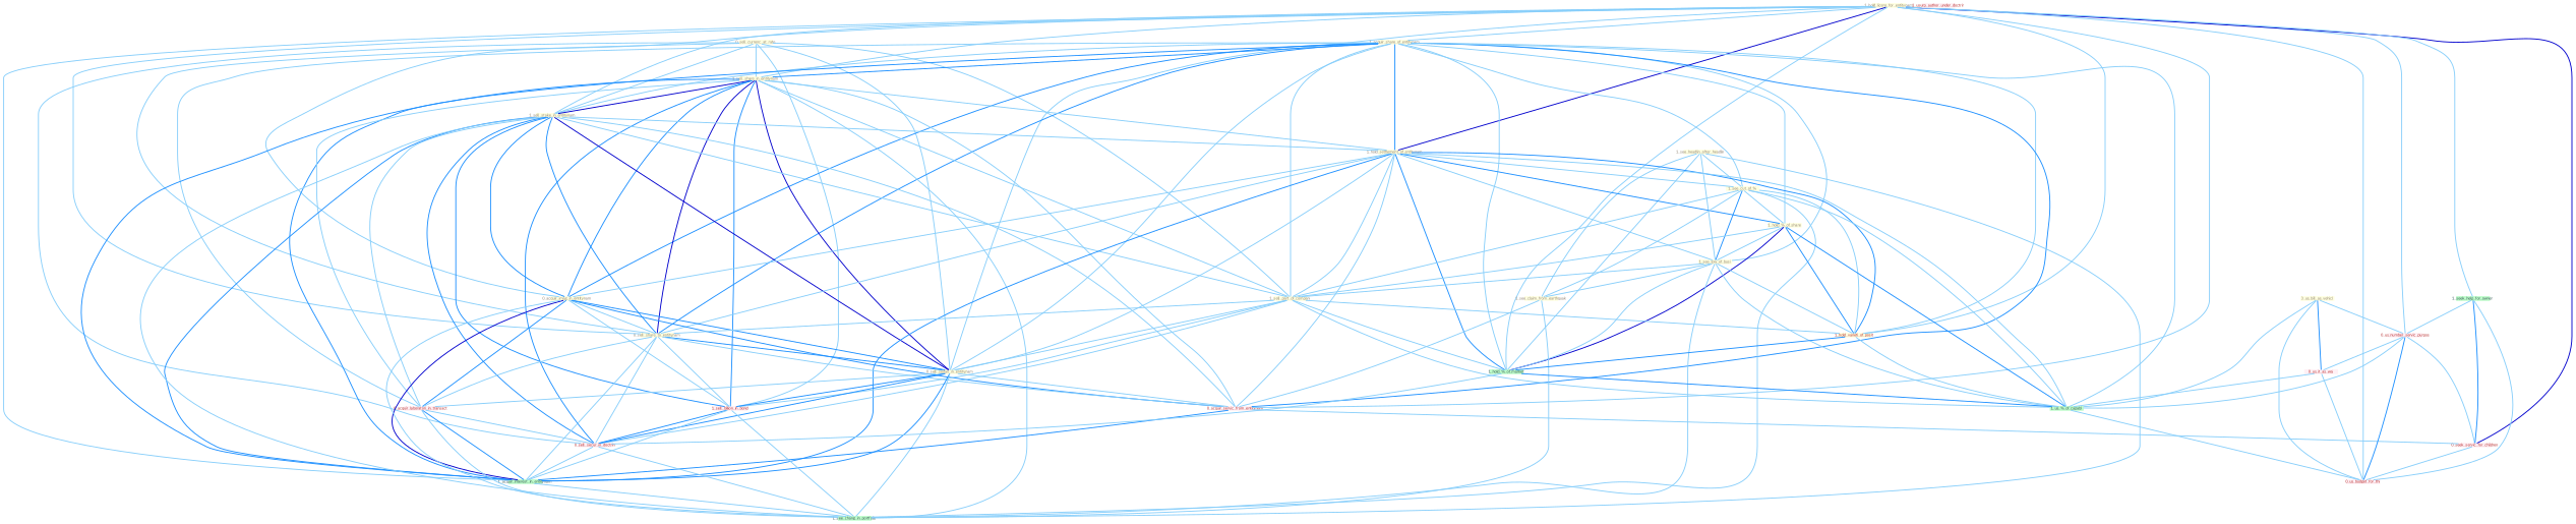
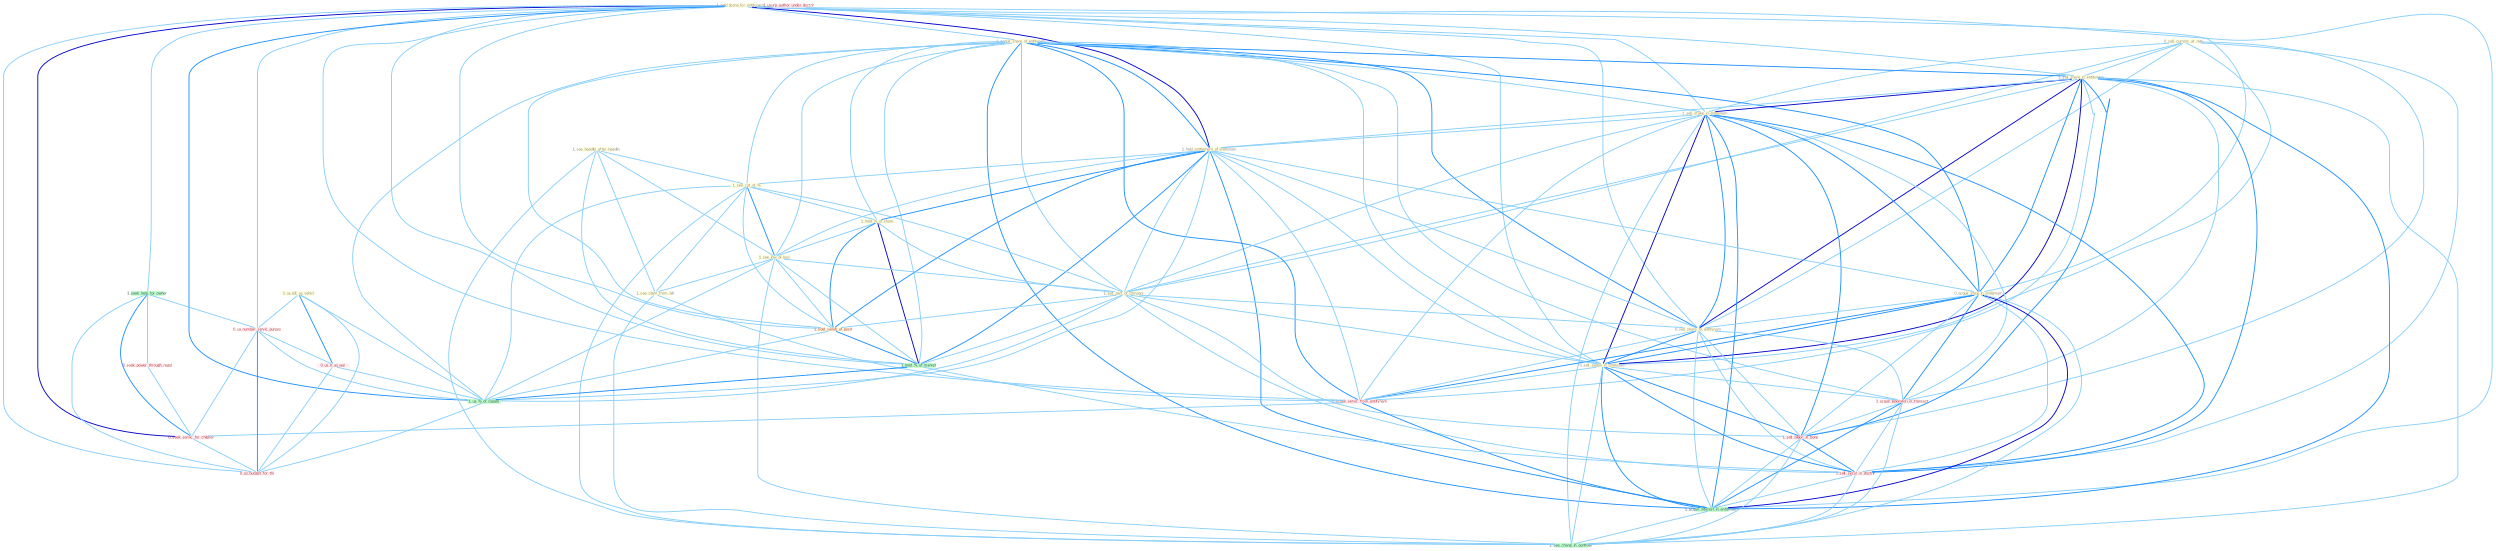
  graph {
    fontname="IBM Plex Sans"
    node [color="#ffffe0" fixedsize=true fontcolor="#8b7d6b" fontname="IBM Plex Sans" fontsize=4 shape=polygon style=filled]
    edge [color="#87cefa" fontname="IBM Plex Sans" w=1]
    "1_hold_licens_for_entitynam " [height=.06 width=.5]
    "0_sell_currenc_at_rate " [height=.06 width=.5]
    "1_acquir_share_of_entitynam " [height=.06 width=.5]
    "1_sell_share_in_entitynam " [height=.06 width=.5]
    "1_sell_stake_in_entitynam " [height=.06 width=.5]
    "1_see_headlin_after_headlin " [height=.06 width=.5]
    "1_hold_settlement_of_entitynam " [height=.06 width=.5]
    "1_see_cut_of_% " [height=.06 width=.5]
    "1_hold_%_of_share " [height=.06 width=.5]
    "0_acquir_imag_in_entitynam " [height=.06 width=.5]
    "1_see_low_of_busi " [height=.06 width=.5]
    "1_sell_part_of_compani " [height=.06 width=.5]
    "0_us_bill_as_vehicl " [height=.06 width=.5]
-   "1_see_claim_from_earthquak " [height=.06 width=.5]
+   "1_see_claim_from_earthquak " [height=.06 width=.5 label="1_see_claim_from_bill"]
    "0_sell_share_to_entitynam " [height=.06 width=.5]
    "0_sell_sedan_in_entitynam " [height=.06 width=.5]
    "1_hold_varieti_of_posit " [fontcolor="#b22222" height=.06 width=.5]
    "0_acquir_servic_from_entitynam " [color="#fff0f5" fontcolor="#b22222" height=.06 width=.5]
+   "0_seek_power_through_regul " [color="#fff0f5" fontcolor="#b22222" height=.06 width=.5]
    n20 [color="#fff0f5" fontcolor="#b22222" height=.06 label="0_us_number_servic_purpos" width=.5]
    "0_acquir_laboratori_in_transact " [color="#fff0f5" fontcolor="#b22222" height=.06 width=.5]
    "1_sell_billion_in_bond " [color="#fff0f5" fontcolor="#b22222" height=.06 width=.5]
    "0_us_it_as_wai " [color="#fff0f5" fontcolor="#b22222" height=.06 width=.5]
    "1_usurp_author_under_doctrin " [color="#fff0f5" fontcolor="#b22222" height=.06 width=.5]
    n25 [color="#fff0f5" fontcolor="#b22222" height=.06 label="0_sell_secur_in_doctrin" width=.5]
    "0_seek_servic_for_children " [color="#fff0f5" fontcolor="#b22222" height=.06 width=.5]
    "0_us_budget_for_thi " [color="#fff0f5" fontcolor="#b22222" height=.06 width=.5]
    "1_seek_help_for_owner " [color="#BDFCC9" fontcolor="#2f4f4f" height=.06 width=.5]
    "1_hold_%_of_market " [color="#BDFCC9" fontcolor="#2f4f4f" height=.06 width=.5]
    "1_acquir_interest_in_entitynam " [color="#BDFCC9" fontcolor="#2f4f4f" height=.06 width=.5]
    "1_us_%_of_capabl " [color="#BDFCC9" fontcolor="#2f4f4f" height=.06 width=.5]
    "1_see_chang_in_portfolio " [color="#BDFCC9" fontcolor="#2f4f4f" height=.06 width=.5]
    subgraph sub_1 {
      "1_hold_licens_for_entitynam "
      "0_sell_currenc_at_rate "
      "1_acquir_share_of_entitynam "
      "1_sell_share_in_entitynam "
      "1_sell_stake_in_entitynam "
      "1_see_headlin_after_headlin "
      "1_hold_settlement_of_entitynam "
      "1_see_cut_of_% "
      "1_hold_%_of_share "
      "0_acquir_imag_in_entitynam "
      "1_see_low_of_busi "
      "1_sell_part_of_compani "
      "0_us_bill_as_vehicl "
      "1_see_claim_from_earthquak "
      "0_sell_share_to_entitynam "
      "0_sell_sedan_in_entitynam "
      "1_hold_varieti_of_posit "
    }
    subgraph sub_2 {
      "0_acquir_servic_from_entitynam "
+     "0_seek_power_through_regul "
      n20
      "0_acquir_laboratori_in_transact "
      "1_sell_billion_in_bond "
      "0_us_it_as_wai "
      "1_usurp_author_under_doctrin "
      n25
      "0_seek_servic_for_children "
      "0_us_budget_for_thi "
    }
    "1_hold_licens_for_entitynam " -- "1_acquir_share_of_entitynam "
    "1_hold_licens_for_entitynam " -- "1_sell_share_in_entitynam "
    "1_hold_licens_for_entitynam " -- "1_sell_stake_in_entitynam "
    "1_hold_licens_for_entitynam " -- "1_hold_settlement_of_entitynam " [color="#0000cd" w=2]
    "1_hold_licens_for_entitynam " -- "0_acquir_imag_in_entitynam "
    "1_hold_licens_for_entitynam " -- "0_sell_share_to_entitynam "
    "1_hold_licens_for_entitynam " -- "0_sell_sedan_in_entitynam "
    "1_hold_licens_for_entitynam " -- "1_hold_varieti_of_posit "
    "1_hold_licens_for_entitynam " -- "0_acquir_servic_from_entitynam "
    "1_hold_licens_for_entitynam " -- n20
    "1_hold_licens_for_entitynam " -- "0_seek_servic_for_children " [color="#0000cd"]
    "1_hold_licens_for_entitynam " -- "0_us_budget_for_thi "
    "1_hold_licens_for_entitynam " -- "1_seek_help_for_owner "
    "1_hold_licens_for_entitynam " -- "1_hold_%_of_market "
    "1_hold_licens_for_entitynam " -- "1_acquir_interest_in_entitynam "
    "0_sell_currenc_at_rate " -- "1_sell_share_in_entitynam "
    "0_sell_currenc_at_rate " -- "1_sell_stake_in_entitynam "
    "0_sell_currenc_at_rate " -- "1_sell_part_of_compani "
    "0_sell_currenc_at_rate " -- "0_sell_share_to_entitynam "
    "0_sell_currenc_at_rate " -- "0_sell_sedan_in_entitynam "
    "0_sell_currenc_at_rate " -- "1_sell_billion_in_bond "
    "0_sell_currenc_at_rate " -- n25
    "1_acquir_share_of_entitynam " -- "1_sell_share_in_entitynam " [color="#1e90ff" w=2]
    "1_acquir_share_of_entitynam " -- "1_sell_stake_in_entitynam "
    "1_acquir_share_of_entitynam " -- "1_hold_settlement_of_entitynam " [color="#1e90ff" w=2]
    "1_acquir_share_of_entitynam " -- "1_see_cut_of_% "
    "1_acquir_share_of_entitynam " -- "1_hold_%_of_share "
    "1_acquir_share_of_entitynam " -- "0_acquir_imag_in_entitynam " [color="#1e90ff" w=2]
    "1_acquir_share_of_entitynam " -- "1_see_low_of_busi "
    "1_acquir_share_of_entitynam " -- "1_sell_part_of_compani "
    "1_acquir_share_of_entitynam " -- "0_sell_share_to_entitynam " [color="#1e90ff" w=2]
    "1_acquir_share_of_entitynam " -- "0_sell_sedan_in_entitynam "
    "1_acquir_share_of_entitynam " -- "1_hold_varieti_of_posit "
    "1_acquir_share_of_entitynam " -- "0_acquir_servic_from_entitynam " [color="#1e90ff" w=2]
    "1_acquir_share_of_entitynam " -- "0_acquir_laboratori_in_transact "
    "1_acquir_share_of_entitynam " -- "1_hold_%_of_market "
    "1_acquir_share_of_entitynam " -- "1_acquir_interest_in_entitynam " [color="#1e90ff" w=2]
    "1_acquir_share_of_entitynam " -- "1_us_%_of_capabl "
    "1_sell_share_in_entitynam " -- "1_sell_stake_in_entitynam " [color="#0000cd" w=3]
    "1_sell_share_in_entitynam " -- "1_hold_settlement_of_entitynam "
    "1_sell_share_in_entitynam " -- "0_acquir_imag_in_entitynam " [color="#1e90ff" w=2]
    "1_sell_share_in_entitynam " -- "1_sell_part_of_compani "
    "1_sell_share_in_entitynam " -- "0_sell_share_to_entitynam " [color="#0000cd" w=3]
    "1_sell_share_in_entitynam " -- "0_sell_sedan_in_entitynam " [color="#0000cd" w=3]
    "1_sell_share_in_entitynam " -- "0_acquir_servic_from_entitynam "
    "1_sell_share_in_entitynam " -- "0_acquir_laboratori_in_transact "
    "1_sell_share_in_entitynam " -- "1_sell_billion_in_bond " [color="#1e90ff" w=2]
    "1_sell_share_in_entitynam " -- n25 [color="#1e90ff" w=2]
    "1_sell_share_in_entitynam " -- "1_acquir_interest_in_entitynam " [color="#1e90ff" w=2]
    "1_sell_share_in_entitynam " -- "1_see_chang_in_portfolio "
    "1_sell_stake_in_entitynam " -- "1_hold_settlement_of_entitynam "
    "1_sell_stake_in_entitynam " -- "0_acquir_imag_in_entitynam " [color="#1e90ff" w=2]
    "1_sell_stake_in_entitynam " -- "1_sell_part_of_compani "
    "1_sell_stake_in_entitynam " -- "0_sell_share_to_entitynam " [color="#1e90ff" w=2]
    "1_sell_stake_in_entitynam " -- "0_sell_sedan_in_entitynam " [color="#0000cd" w=3]
    "1_sell_stake_in_entitynam " -- "0_acquir_servic_from_entitynam "
    "1_sell_stake_in_entitynam " -- "0_acquir_laboratori_in_transact "
    "1_sell_stake_in_entitynam " -- "1_sell_billion_in_bond " [color="#1e90ff" w=2]
    "1_sell_stake_in_entitynam " -- n25 [color="#1e90ff" w=2]
    "1_sell_stake_in_entitynam " -- "1_acquir_interest_in_entitynam " [color="#1e90ff" w=2]
    "1_sell_stake_in_entitynam " -- "1_see_chang_in_portfolio "
    "1_see_headlin_after_headlin " -- "1_see_cut_of_% "
    "1_see_headlin_after_headlin " -- "1_see_low_of_busi "
    "1_see_headlin_after_headlin " -- "1_see_claim_from_earthquak "
    "1_see_headlin_after_headlin " -- "1_hold_%_of_market "
    "1_see_headlin_after_headlin " -- "1_see_chang_in_portfolio "
    "1_hold_settlement_of_entitynam " -- "1_see_cut_of_% "
    "1_hold_settlement_of_entitynam " -- "1_hold_%_of_share " [color="#1e90ff" w=2]
    "1_hold_settlement_of_entitynam " -- "0_acquir_imag_in_entitynam "
    "1_hold_settlement_of_entitynam " -- "1_see_low_of_busi "
    "1_hold_settlement_of_entitynam " -- "1_sell_part_of_compani "
    "1_hold_settlement_of_entitynam " -- "0_sell_share_to_entitynam "
    "1_hold_settlement_of_entitynam " -- "0_sell_sedan_in_entitynam "
    "1_hold_settlement_of_entitynam " -- "1_hold_varieti_of_posit " [color="#1e90ff" w=2]
    "1_hold_settlement_of_entitynam " -- "0_acquir_servic_from_entitynam "
    "1_hold_settlement_of_entitynam " -- "1_hold_%_of_market " [color="#1e90ff" w=2]
    "1_hold_settlement_of_entitynam " -- "1_acquir_interest_in_entitynam " [color="#1e90ff"]
    "1_hold_settlement_of_entitynam " -- "1_us_%_of_capabl "
    "1_see_cut_of_% " -- "1_hold_%_of_share "
    "1_see_cut_of_% " -- "1_see_low_of_busi " [color="#1e90ff" w=2]
    "1_see_cut_of_% " -- "1_sell_part_of_compani "
    "1_see_cut_of_% " -- "1_see_claim_from_earthquak "
    "1_see_cut_of_% " -- "1_hold_varieti_of_posit "
    "1_see_cut_of_% " -- "1_us_%_of_capabl "
    "1_see_cut_of_% " -- "1_see_chang_in_portfolio "
    "1_hold_%_of_share " -- "1_see_low_of_busi "
    "1_hold_%_of_share " -- "1_sell_part_of_compani "
    "1_hold_%_of_share " -- "1_hold_varieti_of_posit " [color="#1e90ff" w=2]
    "1_hold_%_of_share " -- "1_hold_%_of_market " [color="#0000cd" w=3]
-   "1_hold_%_of_share " -- "1_us_%_of_capabl " [color="#1e90ff" w=2]
+   "1_hold_licens_for_entitynam " -- "1_us_%_of_capabl " [color="#1e90ff" w=2]
    "0_acquir_imag_in_entitynam " -- "0_sell_share_to_entitynam "
    "0_acquir_imag_in_entitynam " -- "0_sell_sedan_in_entitynam " [color="#1e90ff" w=2]
    "0_acquir_imag_in_entitynam " -- "0_acquir_servic_from_entitynam " [color="#1e90ff" w=2]
    "0_acquir_imag_in_entitynam " -- "0_acquir_laboratori_in_transact " [color="#1e90ff" w=2]
    "0_acquir_imag_in_entitynam " -- "1_sell_billion_in_bond "
+   "0_acquir_imag_in_entitynam " -- n25
    "0_acquir_imag_in_entitynam " -- "1_acquir_interest_in_entitynam " [color="#0000cd" w=3]
    "0_acquir_imag_in_entitynam " -- "1_see_chang_in_portfolio "
    "1_see_low_of_busi " -- "1_sell_part_of_compani "
    "1_see_low_of_busi " -- "1_see_claim_from_earthquak "
    "1_see_low_of_busi " -- "1_hold_varieti_of_posit "
    "1_see_low_of_busi " -- "1_hold_%_of_market "
    "1_see_low_of_busi " -- "1_us_%_of_capabl "
    "1_see_low_of_busi " -- "1_see_chang_in_portfolio "
    "1_sell_part_of_compani " -- "0_sell_share_to_entitynam "
    "1_sell_part_of_compani " -- "0_sell_sedan_in_entitynam "
    "1_sell_part_of_compani " -- "1_hold_varieti_of_posit "
    "1_sell_part_of_compani " -- "1_sell_billion_in_bond "
    "1_sell_part_of_compani " -- n25
    "1_sell_part_of_compani " -- "1_hold_%_of_market "
    "1_sell_part_of_compani " -- "1_us_%_of_capabl "
    "0_us_bill_as_vehicl " -- n20
    "0_us_bill_as_vehicl " -- "0_us_it_as_wai " [color="#1e90ff" w=2]
    "0_us_bill_as_vehicl " -- "0_us_budget_for_thi "
    "0_us_bill_as_vehicl " -- "1_us_%_of_capabl "
    "1_see_claim_from_earthquak " -- "0_acquir_servic_from_entitynam "
    "1_see_claim_from_earthquak " -- "1_see_chang_in_portfolio "
    "0_sell_share_to_entitynam " -- "0_sell_sedan_in_entitynam " [color="#1e90ff" w=2]
    "0_sell_share_to_entitynam " -- "0_acquir_servic_from_entitynam "
    "0_sell_share_to_entitynam " -- "0_acquir_laboratori_in_transact "
    "0_sell_share_to_entitynam " -- "1_sell_billion_in_bond "
    "0_sell_share_to_entitynam " -- n25
    "0_sell_share_to_entitynam " -- "1_acquir_interest_in_entitynam "
    "0_sell_sedan_in_entitynam " -- "0_acquir_servic_from_entitynam "
    "0_sell_sedan_in_entitynam " -- "0_acquir_laboratori_in_transact "
    "0_sell_sedan_in_entitynam " -- "1_sell_billion_in_bond " [color="#1e90ff" w=2]
    "0_sell_sedan_in_entitynam " -- n25 [color="#1e90ff" w=2]
    "0_sell_sedan_in_entitynam " -- "1_acquir_interest_in_entitynam " [color="#1e90ff" w=2]
    "0_sell_sedan_in_entitynam " -- "1_see_chang_in_portfolio "
    "1_hold_varieti_of_posit " -- "1_hold_%_of_market " [color="#1e90ff" w=2]
    "1_hold_varieti_of_posit " -- "1_us_%_of_capabl "
    "0_acquir_servic_from_entitynam " -- "0_seek_servic_for_children "
    "0_acquir_servic_from_entitynam " -- "1_acquir_interest_in_entitynam " [color="#1e90ff" w=2]
+   "0_seek_power_through_regul " -- "0_seek_servic_for_children "
    n20 -- "0_us_it_as_wai "
    n20 -- "0_seek_servic_for_children "
    n20 -- "0_us_budget_for_thi " [color="#1e90ff" w=2]
    n20 -- "1_us_%_of_capabl "
+   "0_acquir_laboratori_in_transact " -- "1_sell_billion_in_bond "
    "0_acquir_laboratori_in_transact " -- n25
    "0_acquir_laboratori_in_transact " -- "1_acquir_interest_in_entitynam " [color="#1e90ff" w=2]
    "0_acquir_laboratori_in_transact " -- "1_see_chang_in_portfolio "
    "1_sell_billion_in_bond " -- n25 [color="#1e90ff" w=2]
    "1_sell_billion_in_bond " -- "1_acquir_interest_in_entitynam "
    "1_sell_billion_in_bond " -- "1_see_chang_in_portfolio "
    "0_us_it_as_wai " -- "0_us_budget_for_thi "
    "0_us_it_as_wai " -- "1_us_%_of_capabl "
    n25 -- "1_acquir_interest_in_entitynam "
    n25 -- "1_see_chang_in_portfolio "
    "0_seek_servic_for_children " -- "0_us_budget_for_thi "
+   "1_seek_help_for_owner " -- "0_seek_power_through_regul "
    "1_seek_help_for_owner " -- n20
    "1_seek_help_for_owner " -- "0_seek_servic_for_children " [color="#1e90ff" w=2]
    "1_seek_help_for_owner " -- "0_us_budget_for_thi "
    "1_hold_%_of_market " -- n25
    "1_hold_%_of_market " -- "1_us_%_of_capabl " [color="#1e90ff" w=2]
    "1_acquir_interest_in_entitynam " -- "1_see_chang_in_portfolio "
    "1_us_%_of_capabl " -- "0_us_budget_for_thi "
  }
